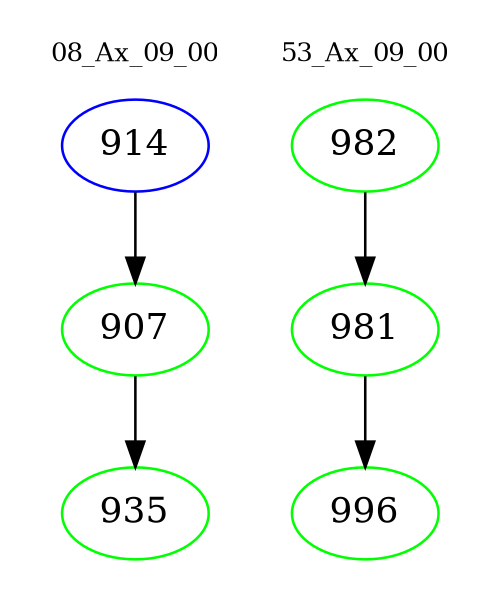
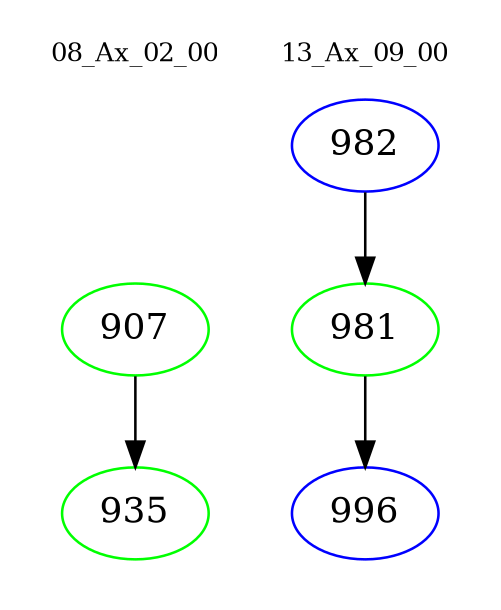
  digraph {
    node [color=green]
    edge [color=black]
-   n1 [color=blue label=914]
    n2 [label=907]
    n3 [label=935]
-   n4 [label=982]
+   n4 [color=blue label=982]
    n5 [label=981]
-   n6 [label=996]
+   n6 [color=blue label=996]
    subgraph cluster_1 {
      color=white
      fontsize=10
-     label="08_Ax_09_00"
-     n1
+     label="08_Ax_02_00"
      n2
      n3
    }
    subgraph cluster_2 {
      color=white
      fontsize=10
-     label="53_Ax_09_00"
+     label="13_Ax_09_00"
      n4
      n5
      n6
    }
-   n1 -> n2
    n2 -> n3
    n4 -> n5
    n5 -> n6
  }
